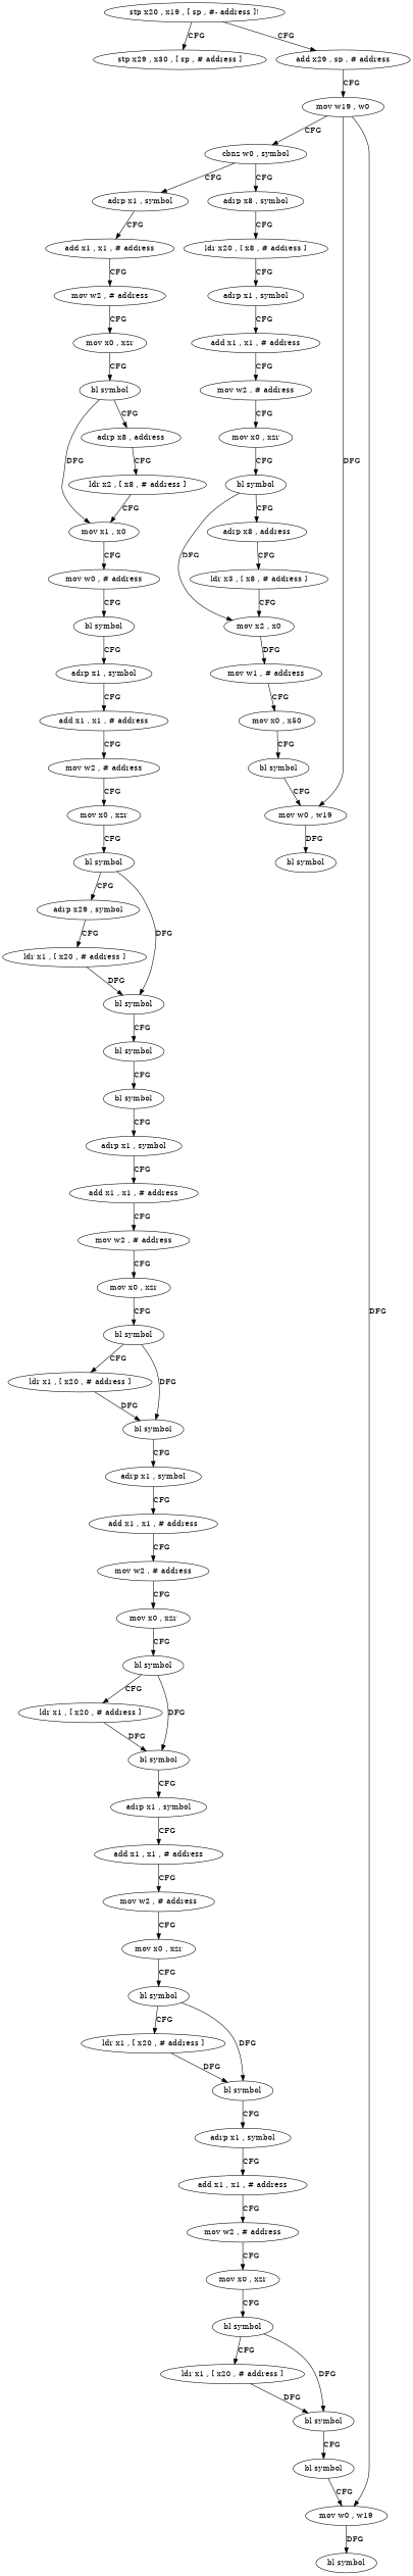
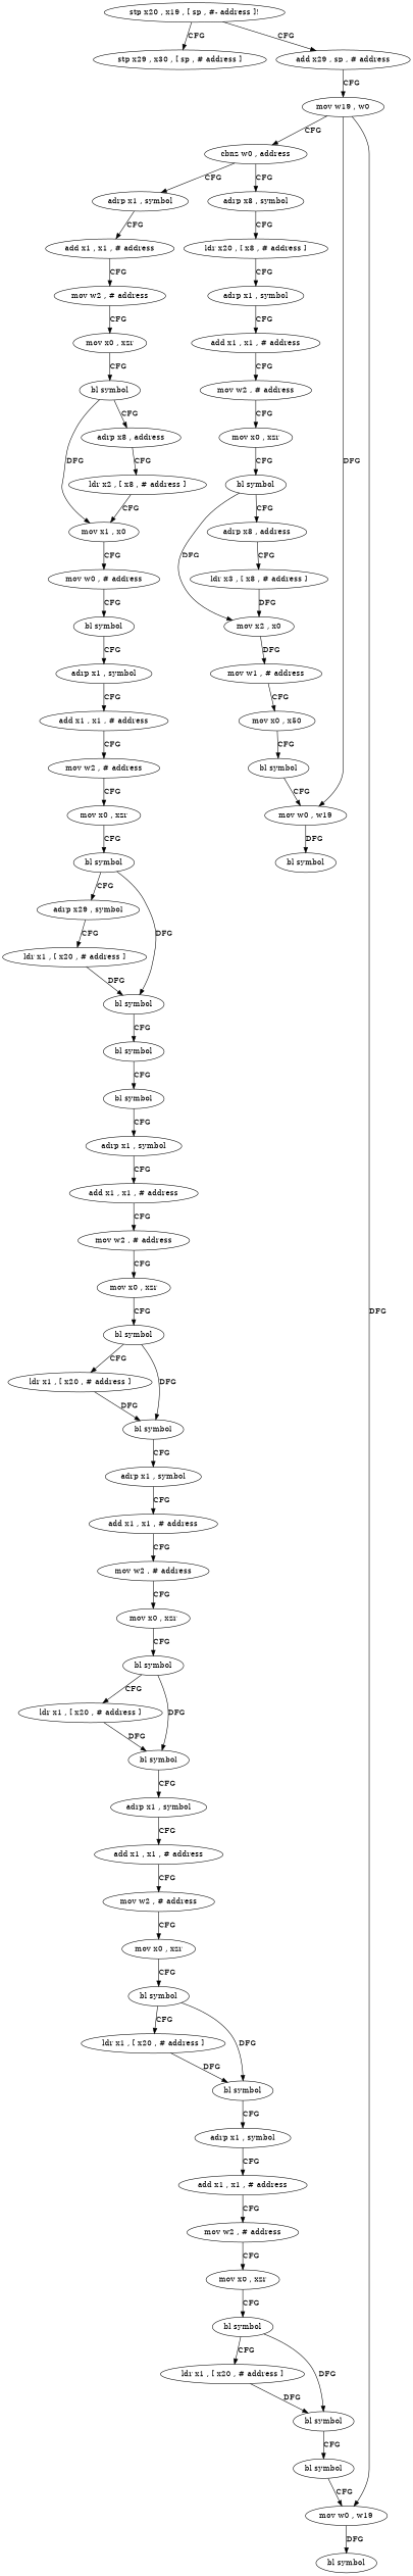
  digraph {
    n1 [label="stp x20 , x19 , [ sp , #- address ]!"]
    n2 [label="stp x29 , x30 , [ sp , # address ]"]
    n3 [label="add x29 , sp , # address"]
    n4 [label="mov w19 , w0"]
-   n5 [label="cbnz w0 , symbol"]
+   n5 [label="cbnz w0 , address"]
    n6 [label="mov w0 , w19"]
    n7 [label="mov w0 , w19"]
    n8 [label="adrp x8 , symbol"]
    n9 [label="adrp x1 , symbol"]
    n10 [label="bl symbol"]
    n11 [label="bl symbol"]
    n12 [label="ldr x20 , [ x8 , # address ]"]
    n13 [label="add x1 , x1 , # address"]
    n14 [label="adrp x1 , symbol"]
    n15 [label="mov w2 , # address"]
    n16 [label="add x1 , x1 , # address"]
    n17 [label="mov w2 , # address"]
    n18 [label="mov x0 , xzr"]
    n19 [label="bl symbol"]
    n20 [label="adrp x8 , address"]
    n21 [label="mov x2 , x0"]
    n22 [label="ldr x3 , [ x8 , # address ]"]
    n23 [label="mov w1 , # address"]
    n24 [label="mov x0 , x50"]
    n25 [label="bl symbol"]
    n26 [label="mov x0 , xzr"]
    n27 [label="bl symbol"]
    n28 [label="adrp x8 , address"]
    n29 [label="mov x1 , x0"]
    n30 [label="ldr x2 , [ x8 , # address ]"]
    n31 [label="mov w0 , # address"]
    n32 [label="bl symbol"]
    n33 [label="adrp x1 , symbol"]
    n34 [label="add x1 , x1 , # address"]
    n35 [label="mov w2 , # address"]
    n36 [label="mov x0 , xzr"]
    n37 [label="bl symbol"]
    n38 [label="adrp x29 , symbol"]
    n39 [label="bl symbol"]
    n40 [label="ldr x1 , [ x20 , # address ]"]
    n41 [label="bl symbol"]
    n42 [label="bl symbol"]
    n43 [label="adrp x1 , symbol"]
    n44 [label="add x1 , x1 , # address"]
    n45 [label="mov w2 , # address"]
    n46 [label="mov x0 , xzr"]
    n47 [label="bl symbol"]
    n48 [label="ldr x1 , [ x20 , # address ]"]
    n49 [label="bl symbol"]
    n50 [label="adrp x1 , symbol"]
    n51 [label="add x1 , x1 , # address"]
    n52 [label="mov w2 , # address"]
    n53 [label="mov x0 , xzr"]
    n54 [label="bl symbol"]
    n55 [label="ldr x1 , [ x20 , # address ]"]
    n56 [label="bl symbol"]
    n57 [label="adrp x1 , symbol"]
    n58 [label="add x1 , x1 , # address"]
    n59 [label="mov w2 , # address"]
    n60 [label="mov x0 , xzr"]
    n61 [label="bl symbol"]
    n62 [label="ldr x1 , [ x20 , # address ]"]
    n63 [label="bl symbol"]
    n64 [label="adrp x1 , symbol"]
    n65 [label="add x1 , x1 , # address"]
    n66 [label="mov w2 , # address"]
    n67 [label="mov x0 , xzr"]
    n68 [label="bl symbol"]
    n69 [label="ldr x1 , [ x20 , # address ]"]
    n70 [label="bl symbol"]
    n71 [label="bl symbol"]
    n1 -> n2 [label=CFG]
    n1 -> n3 [label=CFG]
    n3 -> n4 [label=CFG]
    n4 -> n5 [label=CFG]
    n4 -> n6 [label=DFG]
    n4 -> n7 [label=DFG]
    n5 -> n8 [label=CFG]
    n5 -> n9 [label=CFG]
    n6 -> n10 [label=DFG]
    n7 -> n11 [label=DFG]
    n8 -> n12 [label=CFG]
    n9 -> n13 [label=CFG]
    n12 -> n14 [label=CFG]
    n13 -> n15 [label=CFG]
    n14 -> n16 [label=CFG]
    n15 -> n26 [label=CFG]
    n16 -> n17 [label=CFG]
    n17 -> n18 [label=CFG]
    n18 -> n19 [label=CFG]
    n19 -> n20 [label=CFG]
    n19 -> n21 [label=DFG]
    n20 -> n22 [label=CFG]
    n21 -> n23 [label=DFG]
-   n22 -> n21 [label=CFG]
+   n22 -> n21 [label=DFG]
    n23 -> n24 [label=CFG]
    n24 -> n25 [label=CFG]
    n25 -> n6 [label=CFG]
    n26 -> n27 [label=CFG]
    n27 -> n28 [label=CFG]
    n27 -> n29 [label=DFG]
    n28 -> n30 [label=CFG]
    n29 -> n31 [label=CFG]
    n30 -> n29 [label=CFG]
    n31 -> n32 [label=CFG]
    n32 -> n33 [label=CFG]
    n33 -> n34 [label=CFG]
    n34 -> n35 [label=CFG]
    n35 -> n36 [label=CFG]
    n36 -> n37 [label=CFG]
    n37 -> n38 [label=CFG]
    n37 -> n39 [label=DFG]
    n38 -> n40 [label=CFG]
    n39 -> n41 [label=CFG]
    n40 -> n39 [label=DFG]
    n41 -> n42 [label=CFG]
    n42 -> n43 [label=CFG]
    n43 -> n44 [label=CFG]
    n44 -> n45 [label=CFG]
    n45 -> n46 [label=CFG]
    n46 -> n47 [label=CFG]
    n47 -> n48 [label=CFG]
    n47 -> n49 [label=DFG]
    n48 -> n49 [label=DFG]
    n49 -> n50 [label=CFG]
    n50 -> n51 [label=CFG]
    n51 -> n52 [label=CFG]
    n52 -> n53 [label=CFG]
    n53 -> n54 [label=CFG]
    n54 -> n55 [label=CFG]
    n54 -> n56 [label=DFG]
    n55 -> n56 [label=DFG]
    n56 -> n57 [label=CFG]
    n57 -> n58 [label=CFG]
    n58 -> n59 [label=CFG]
    n59 -> n60 [label=CFG]
    n60 -> n61 [label=CFG]
    n61 -> n62 [label=CFG]
    n61 -> n63 [label=DFG]
    n62 -> n63 [label=DFG]
    n63 -> n64 [label=CFG]
    n64 -> n65 [label=CFG]
    n65 -> n66 [label=CFG]
    n66 -> n67 [label=CFG]
    n67 -> n68 [label=CFG]
    n68 -> n69 [label=CFG]
    n68 -> n70 [label=DFG]
    n69 -> n70 [label=DFG]
    n70 -> n71 [label=CFG]
    n71 -> n7 [label=CFG]
  }
